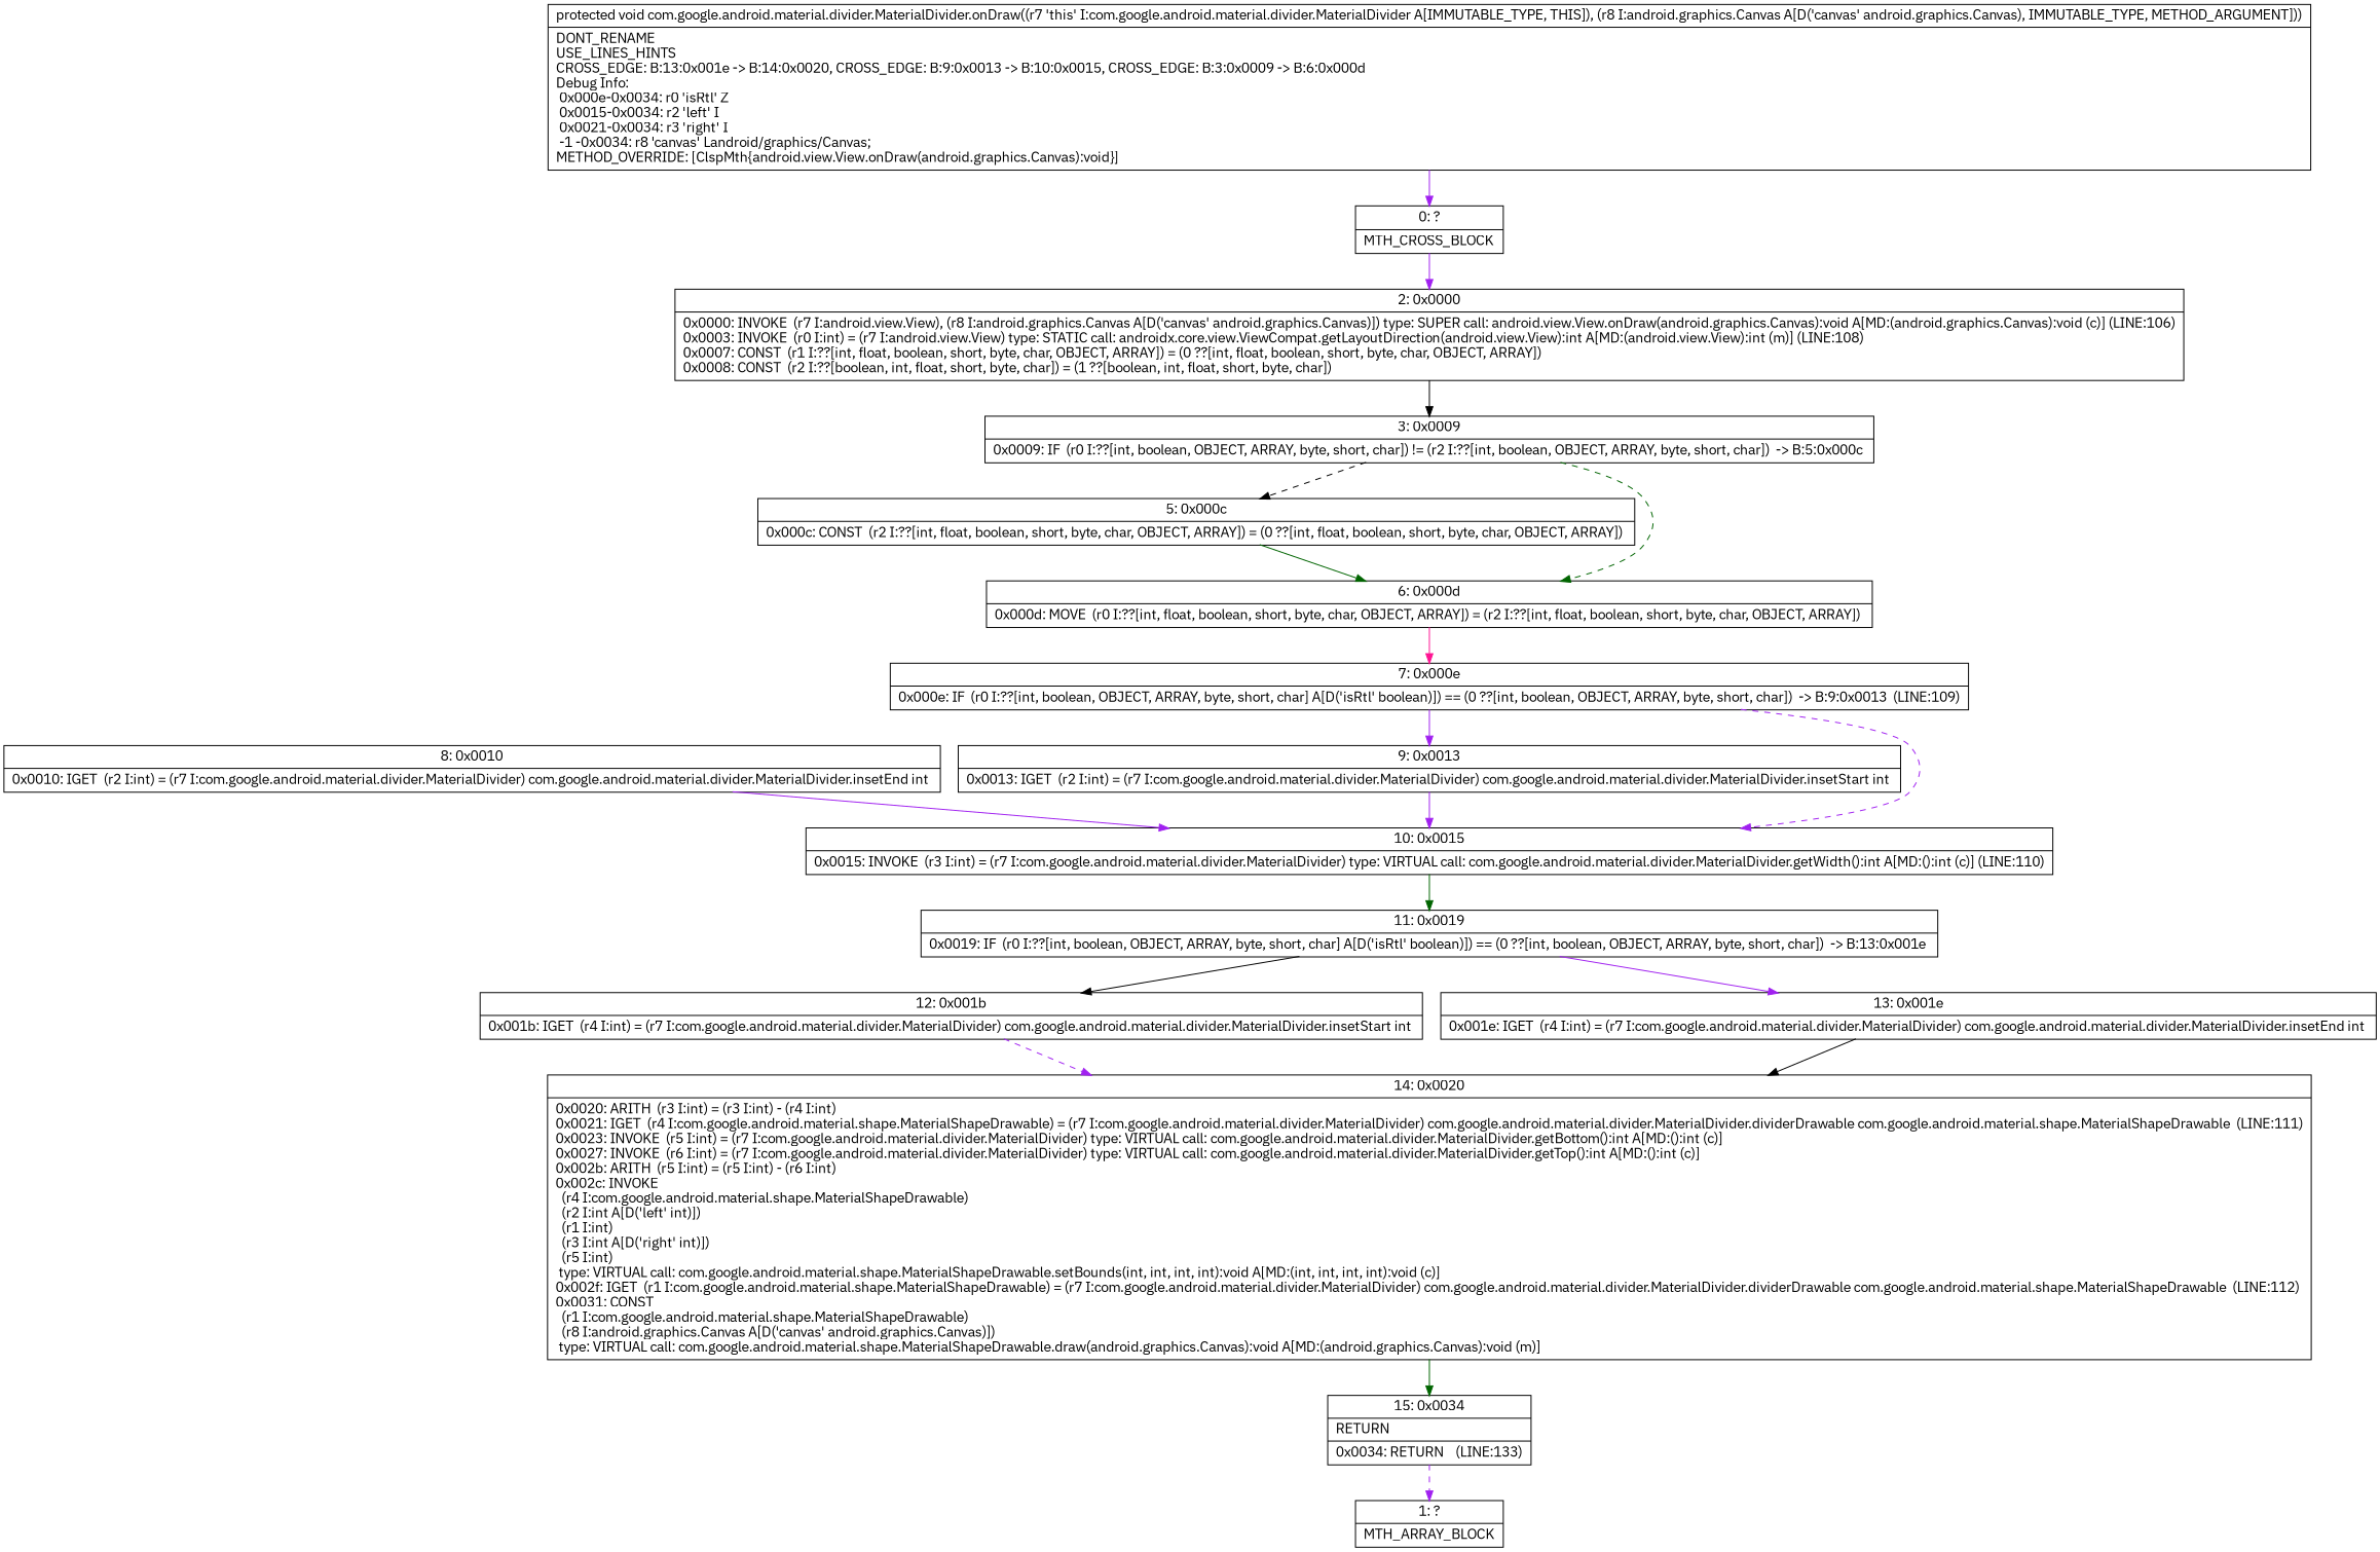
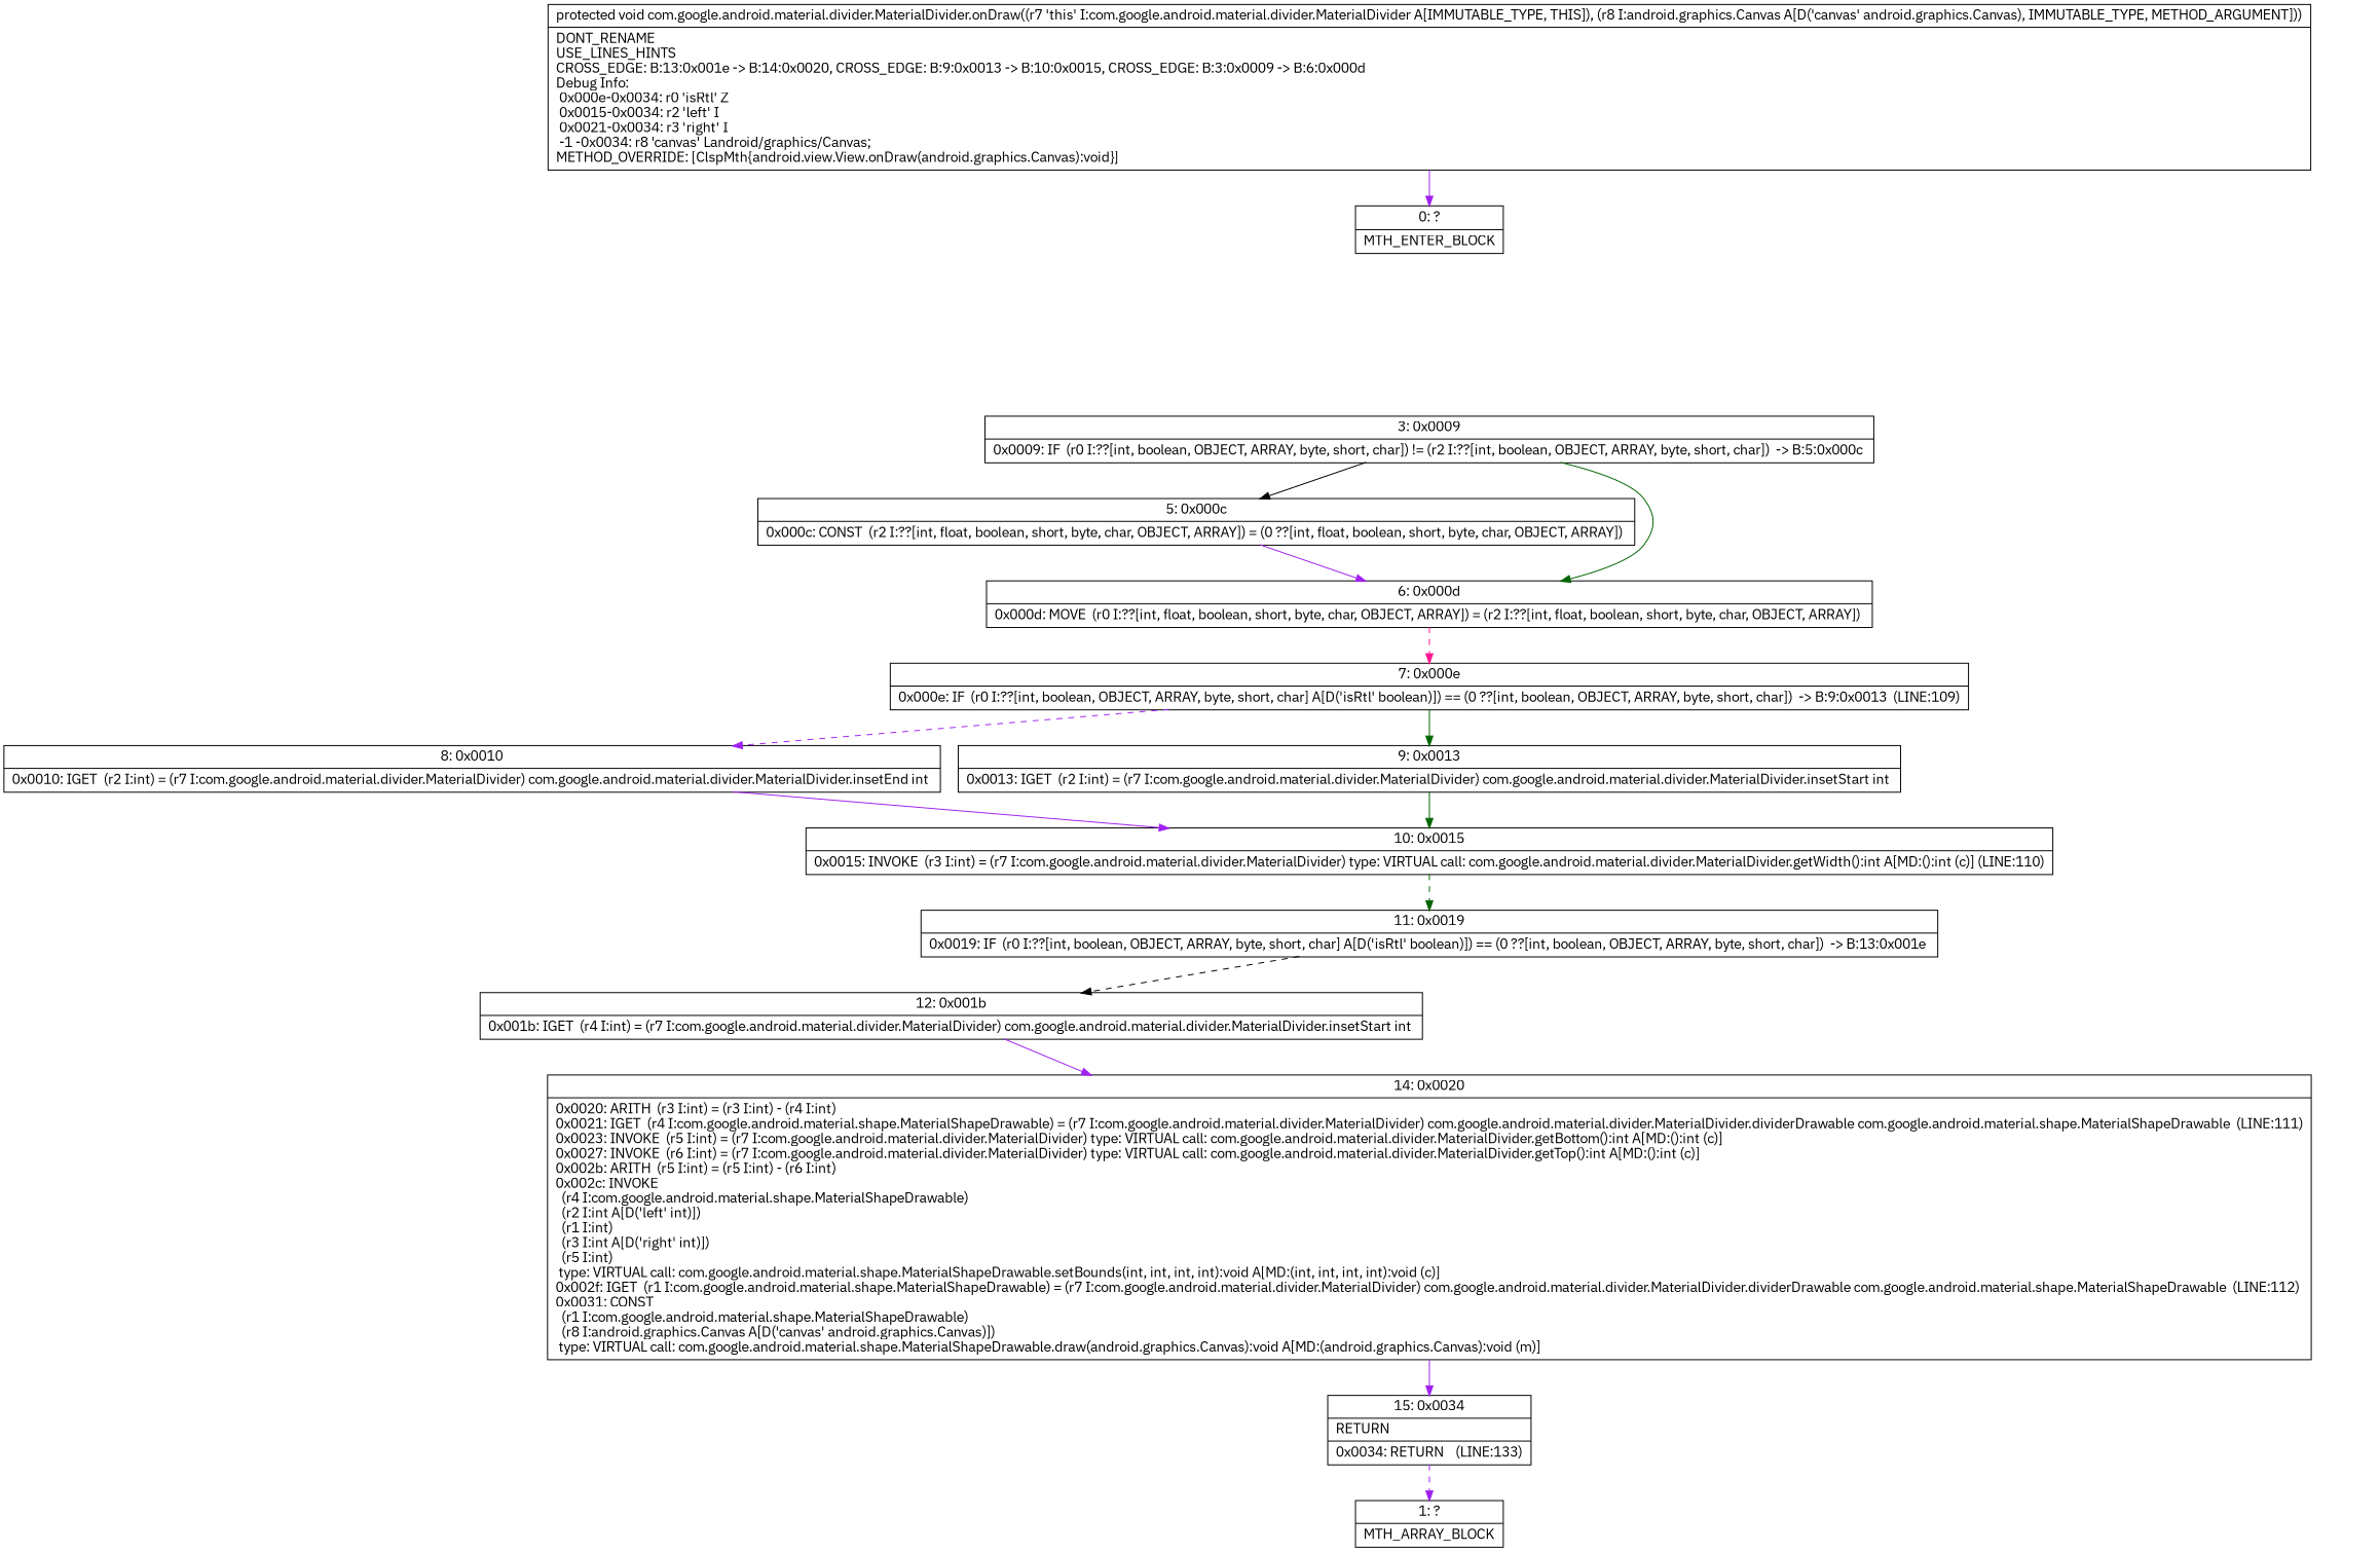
  digraph {
    fontname="IBM Plex Sans"
    node [fontname="IBM Plex Sans" shape=record]
    edge [color=purple fontname="IBM Plex Sans"]
-   n1 [label="{0\:\ ?|MTH_CROSS_BLOCK\l}"]
-   n2 [label="{2\:\ 0x0000|0x0000: INVOKE  (r7 I:android.view.View), (r8 I:android.graphics.Canvas A[D('canvas' android.graphics.Canvas)]) type: SUPER call: android.view.View.onDraw(android.graphics.Canvas):void A[MD:(android.graphics.Canvas):void (c)] (LINE:106)\l0x0003: INVOKE  (r0 I:int) = (r7 I:android.view.View) type: STATIC call: androidx.core.view.ViewCompat.getLayoutDirection(android.view.View):int A[MD:(android.view.View):int (m)] (LINE:108)\l0x0007: CONST  (r1 I:??[int, float, boolean, short, byte, char, OBJECT, ARRAY]) = (0 ??[int, float, boolean, short, byte, char, OBJECT, ARRAY]) \l0x0008: CONST  (r2 I:??[boolean, int, float, short, byte, char]) = (1 ??[boolean, int, float, short, byte, char]) \l}"]
+   n1 [label="{0\:\ ?|MTH_ENTER_BLOCK\l}"]
    n3 [label="{3\:\ 0x0009|0x0009: IF  (r0 I:??[int, boolean, OBJECT, ARRAY, byte, short, char]) != (r2 I:??[int, boolean, OBJECT, ARRAY, byte, short, char])  \-\> B:5:0x000c \l}"]
    n4 [label="{5\:\ 0x000c|0x000c: CONST  (r2 I:??[int, float, boolean, short, byte, char, OBJECT, ARRAY]) = (0 ??[int, float, boolean, short, byte, char, OBJECT, ARRAY]) \l}"]
    n5 [label="{6\:\ 0x000d|0x000d: MOVE  (r0 I:??[int, float, boolean, short, byte, char, OBJECT, ARRAY]) = (r2 I:??[int, float, boolean, short, byte, char, OBJECT, ARRAY]) \l}"]
    n6 [label="{7\:\ 0x000e|0x000e: IF  (r0 I:??[int, boolean, OBJECT, ARRAY, byte, short, char] A[D('isRtl' boolean)]) == (0 ??[int, boolean, OBJECT, ARRAY, byte, short, char])  \-\> B:9:0x0013  (LINE:109)\l}"]
    n7 [label="{8\:\ 0x0010|0x0010: IGET  (r2 I:int) = (r7 I:com.google.android.material.divider.MaterialDivider) com.google.android.material.divider.MaterialDivider.insetEnd int \l}"]
    n8 [label="{9\:\ 0x0013|0x0013: IGET  (r2 I:int) = (r7 I:com.google.android.material.divider.MaterialDivider) com.google.android.material.divider.MaterialDivider.insetStart int \l}"]
    n9 [label="{10\:\ 0x0015|0x0015: INVOKE  (r3 I:int) = (r7 I:com.google.android.material.divider.MaterialDivider) type: VIRTUAL call: com.google.android.material.divider.MaterialDivider.getWidth():int A[MD:():int (c)] (LINE:110)\l}"]
    n10 [label="{11\:\ 0x0019|0x0019: IF  (r0 I:??[int, boolean, OBJECT, ARRAY, byte, short, char] A[D('isRtl' boolean)]) == (0 ??[int, boolean, OBJECT, ARRAY, byte, short, char])  \-\> B:13:0x001e \l}"]
    n11 [label="{12\:\ 0x001b|0x001b: IGET  (r4 I:int) = (r7 I:com.google.android.material.divider.MaterialDivider) com.google.android.material.divider.MaterialDivider.insetStart int \l}"]
-   n12 [label="{13\:\ 0x001e|0x001e: IGET  (r4 I:int) = (r7 I:com.google.android.material.divider.MaterialDivider) com.google.android.material.divider.MaterialDivider.insetEnd int \l}"]
    n13 [label="{14\:\ 0x0020|0x0020: ARITH  (r3 I:int) = (r3 I:int) \- (r4 I:int) \l0x0021: IGET  (r4 I:com.google.android.material.shape.MaterialShapeDrawable) = (r7 I:com.google.android.material.divider.MaterialDivider) com.google.android.material.divider.MaterialDivider.dividerDrawable com.google.android.material.shape.MaterialShapeDrawable  (LINE:111)\l0x0023: INVOKE  (r5 I:int) = (r7 I:com.google.android.material.divider.MaterialDivider) type: VIRTUAL call: com.google.android.material.divider.MaterialDivider.getBottom():int A[MD:():int (c)]\l0x0027: INVOKE  (r6 I:int) = (r7 I:com.google.android.material.divider.MaterialDivider) type: VIRTUAL call: com.google.android.material.divider.MaterialDivider.getTop():int A[MD:():int (c)]\l0x002b: ARITH  (r5 I:int) = (r5 I:int) \- (r6 I:int) \l0x002c: INVOKE  \l  (r4 I:com.google.android.material.shape.MaterialShapeDrawable)\l  (r2 I:int A[D('left' int)])\l  (r1 I:int)\l  (r3 I:int A[D('right' int)])\l  (r5 I:int)\l type: VIRTUAL call: com.google.android.material.shape.MaterialShapeDrawable.setBounds(int, int, int, int):void A[MD:(int, int, int, int):void (c)]\l0x002f: IGET  (r1 I:com.google.android.material.shape.MaterialShapeDrawable) = (r7 I:com.google.android.material.divider.MaterialDivider) com.google.android.material.divider.MaterialDivider.dividerDrawable com.google.android.material.shape.MaterialShapeDrawable  (LINE:112)\l0x0031: CONST  \l  (r1 I:com.google.android.material.shape.MaterialShapeDrawable)\l  (r8 I:android.graphics.Canvas A[D('canvas' android.graphics.Canvas)])\l type: VIRTUAL call: com.google.android.material.shape.MaterialShapeDrawable.draw(android.graphics.Canvas):void A[MD:(android.graphics.Canvas):void (m)]\l}"]
    n14 [label="{15\:\ 0x0034|RETURN\l|0x0034: RETURN    (LINE:133)\l}"]
    n15 [label="{1\:\ ?|MTH_ARRAY_BLOCK\l}"]
    n16 [label="{protected void com.google.android.material.divider.MaterialDivider.onDraw((r7 'this' I:com.google.android.material.divider.MaterialDivider A[IMMUTABLE_TYPE, THIS]), (r8 I:android.graphics.Canvas A[D('canvas' android.graphics.Canvas), IMMUTABLE_TYPE, METHOD_ARGUMENT]))  | DONT_RENAME\lUSE_LINES_HINTS\lCROSS_EDGE: B:13:0x001e \-\> B:14:0x0020, CROSS_EDGE: B:9:0x0013 \-\> B:10:0x0015, CROSS_EDGE: B:3:0x0009 \-\> B:6:0x000d\lDebug Info:\l  0x000e\-0x0034: r0 'isRtl' Z\l  0x0015\-0x0034: r2 'left' I\l  0x0021\-0x0034: r3 'right' I\l  \-1 \-0x0034: r8 'canvas' Landroid\/graphics\/Canvas;\lMETHOD_OVERRIDE: [ClspMth\{android.view.View.onDraw(android.graphics.Canvas):void\}]\l}"]
-   n1 -> n2
-   n2 -> n3 [color=black]
-   n3 -> n4 [color=black style=dashed]
-   n3 -> n5 [color=darkgreen style=dashed]
-   n4 -> n5 [color=darkgreen]
-   n5 -> n6 [color=deeppink]
-   n6 -> n9 [style=dashed]
-   n6 -> n8
+   n3 -> n4 [color=black]
+   n3 -> n5 [color=darkgreen style=solid]
+   n4 -> n5
+   n5 -> n6 [color=deeppink style=dashed]
+   n6 -> n7 [style=dashed]
+   n6 -> n8 [color=darkgreen]
    n7 -> n9
-   n8 -> n9
-   n9 -> n10 [color=darkgreen]
-   n10 -> n11 [color=black style=solid]
-   n10 -> n12
-   n11 -> n13 [style=dashed]
-   n12 -> n13 [color=black]
-   n13 -> n14 [color=darkgreen]
+   n8 -> n9 [color=darkgreen]
+   n9 -> n10 [color=darkgreen style=dashed]
+   n10 -> n11 [color=black style=dashed]
+   n11 -> n13
+   n13 -> n14
    n14 -> n15 [style=dashed]
    n16 -> n1
  }
